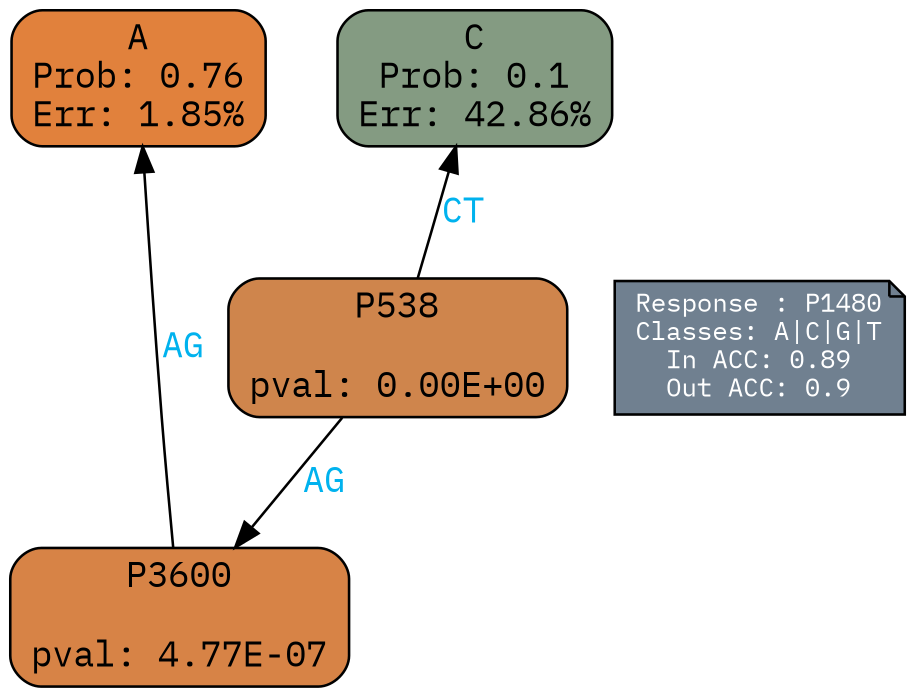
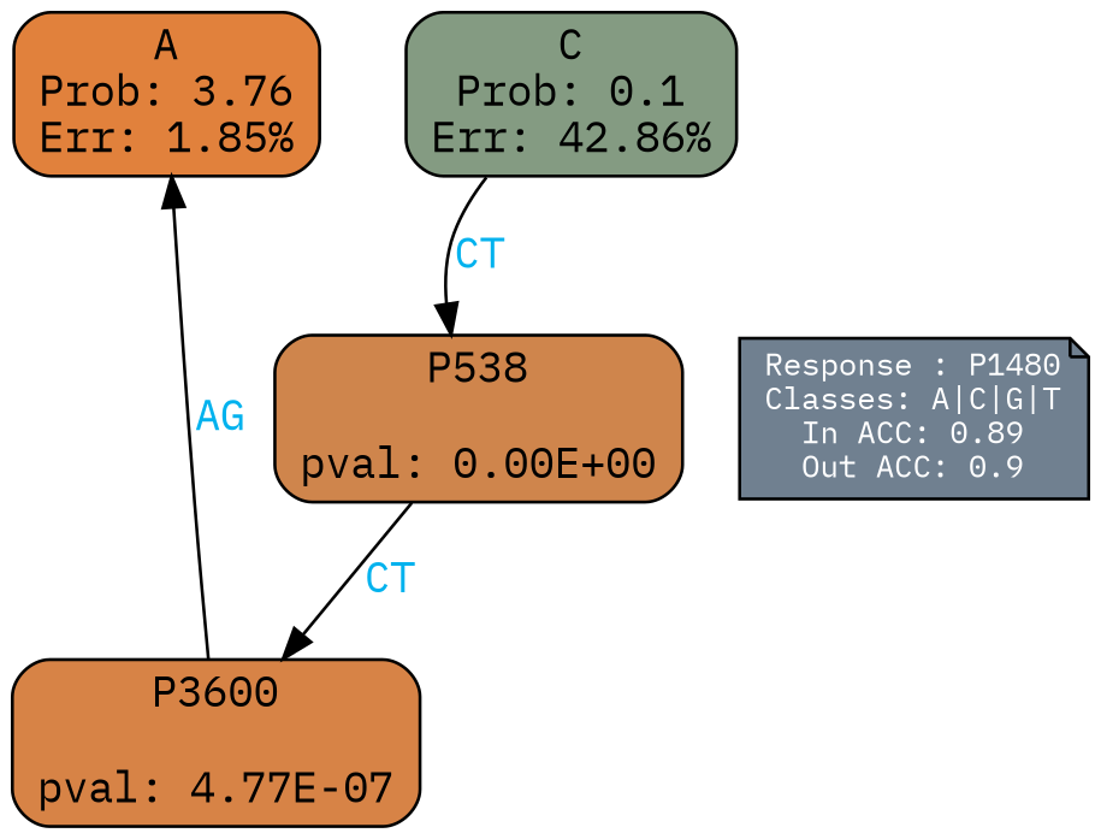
  digraph {
    fontname="IBM Plex Mono"
    ranksep=equally
    splines=polylines
    node [color=black fontname="IBM Plex Mono" shape=box style="filled, rounded"]
    edge [fontcolor=deepskyblue2 fontname="IBM Plex Mono"]
-   n1 [fillcolor="#e1813c" label="A\nProb: 0.76\nErr: 1.85%"]
+   n1 [fillcolor="#e1813c" label="A\nProb: 3.76\nErr: 1.85%"]
    n2 [fillcolor="#849b82" label="C\nProb: 0.1\nErr: 42.86%"]
    n3 [align=left fillcolor=slategray fontcolor=white fontsize=10 label="Response : P1480\nClasses: A|C|G|T\nIn ACC: 0.89\nOut ACC: 0.9\n" shape=note style=filled]
    n4 [fillcolor="#cf854c" label="P538\n\npval: 0.00E+00"]
    n5 [fillcolor="#d78346" label="P3600\n\npval: 4.77E-07"]
    subgraph sub_1 {
      rank=same
      n1
      n2
    }
    subgraph sub_2 {
      rank=same
      n3
      n4
    }
-   n4 -> n2 [label=CT]
-   n4 -> n5 [label=AG]
+   n2 -> n4 [label=CT]
+   n4 -> n5 [label=CT]
    n5 -> n1 [label=AG]
  }
